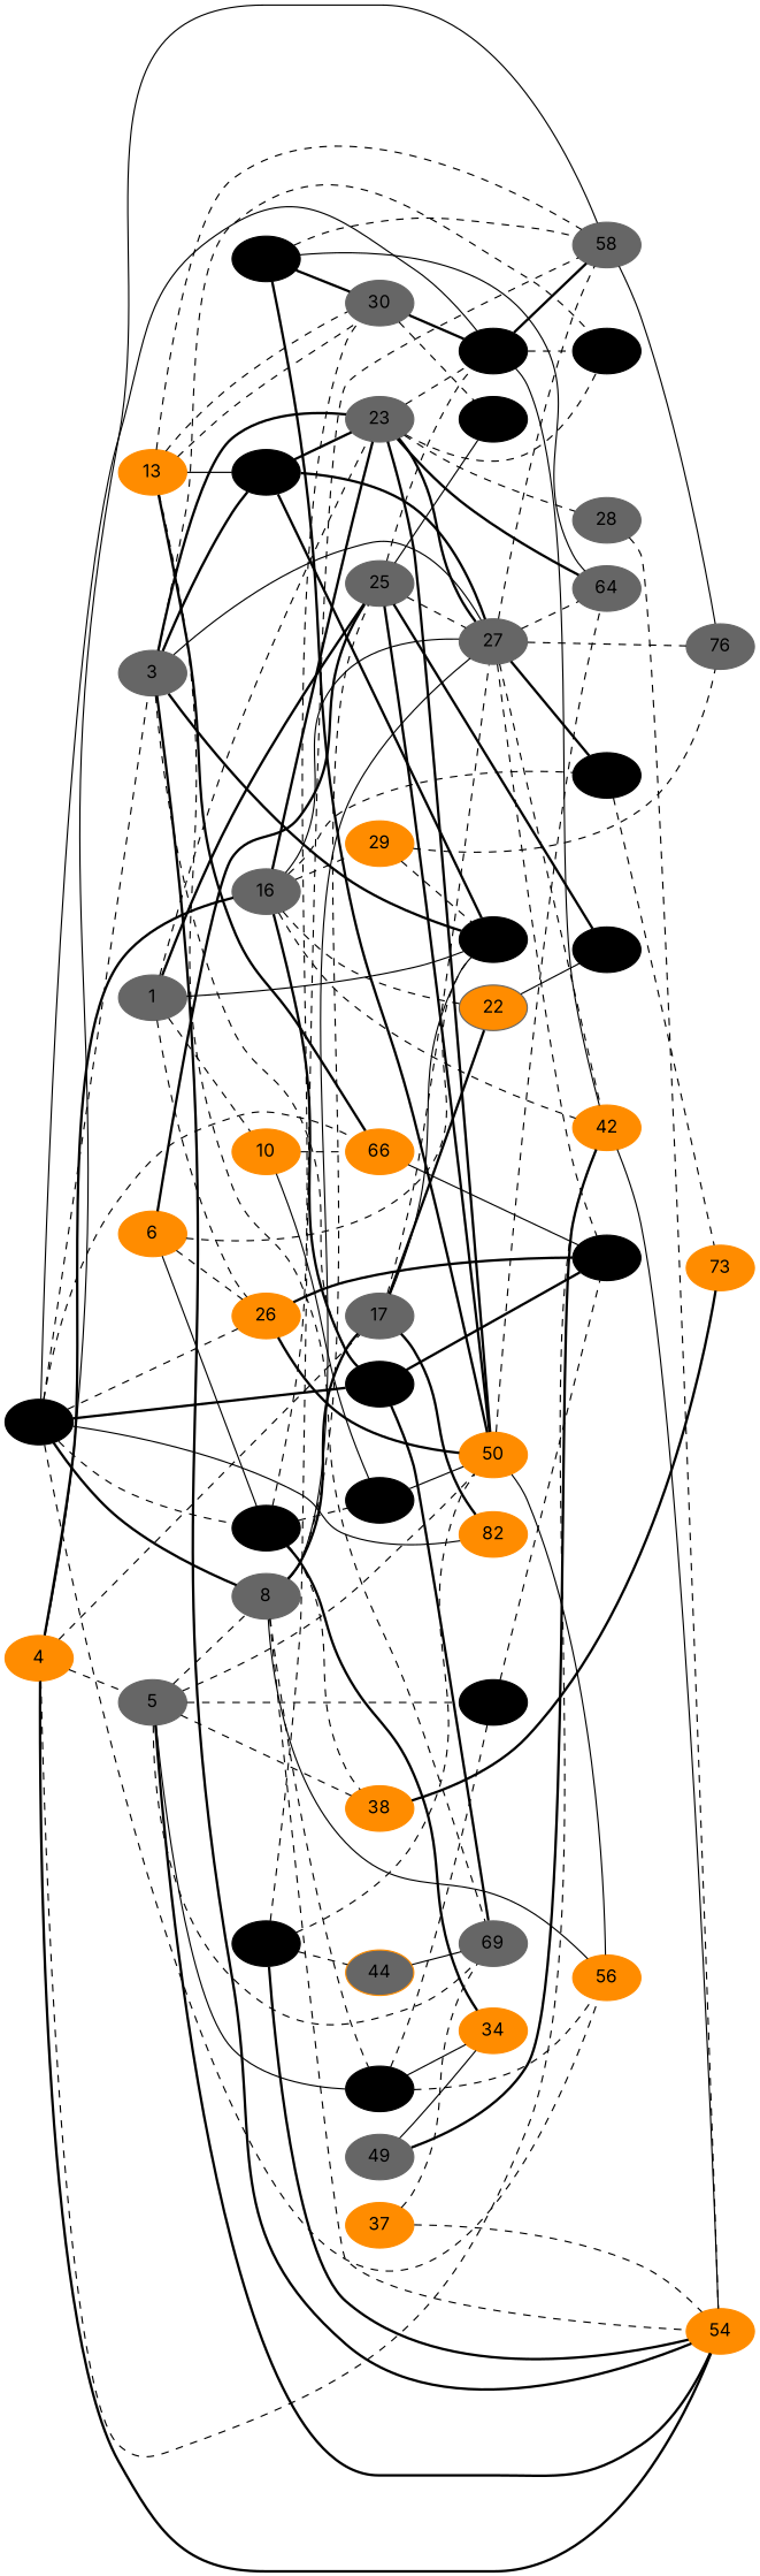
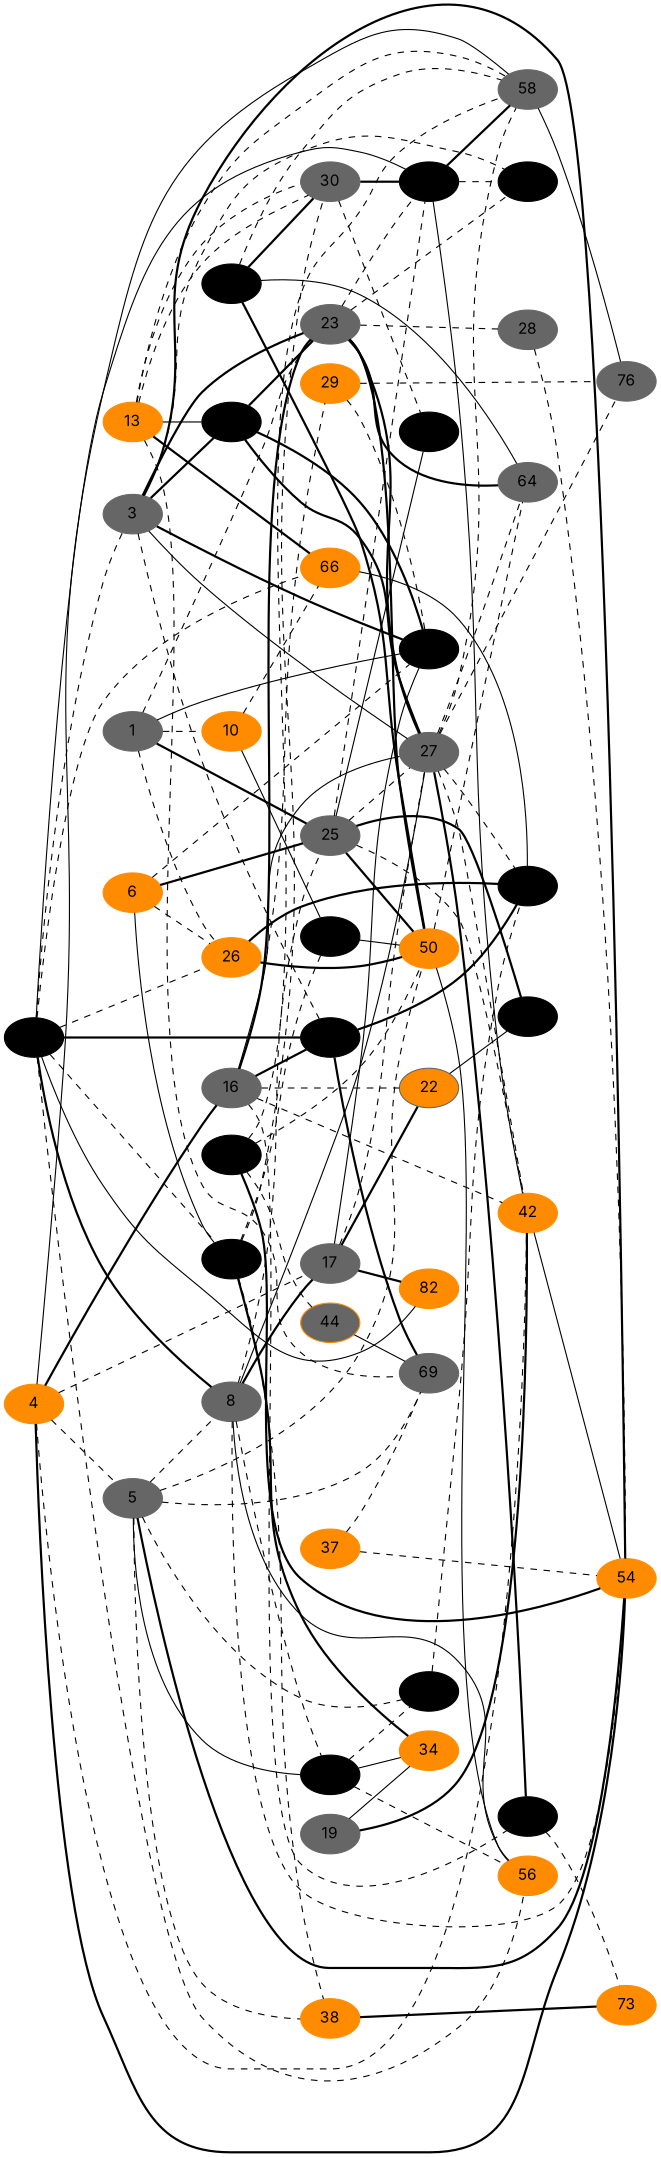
  graph {
    fontname=Inter
    rankdir=LR
    node [color=gray40 fontname=Inter style=filled]
    edge [fontname=Inter style=dashed]
    1 [super="+65"]
    10 [color=darkorange]
    23 [super="+83"]
    25 [super="+39"]
    26 [color=darkorange]
    32 [color=black super="+51"]
    66 [color=darkorange]
    24 [color=black]
    33 [color=black super="+46"]
    27 [super="+55+36"]
    84 [color=black]
    50 [color=darkorange super="+79+60+67"]
    64 [super="+70"]
    28
    42 [color=darkorange super="+62"]
    77 [color=black]
    72 [color=black]
    68 [color=black]
    2 [color=black super="+61"]
    3 [super="+15+18"]
    7 [color=black super="+12"]
    8 [super="+48+43"]
    47 [color=black super="+75"]
    56 [color=darkorange]
    82 [color=darkorange]
    14 [color=black super="+35"]
    54 [color=darkorange super="+80"]
    38 [color=darkorange]
    30 [super="+40"]
    34 [color=darkorange]
    17 [super="+45"]
    20 [color=black]
    58 [super="+74"]
    69
    63 [color=black]
    76
    4 [color=darkorange super="+9"]
    5 [super="+71+57+41"]
    16 [super="+49"]
    21 [color=black]
    22 [fillcolor=darkorange]
    29 [color=darkorange]
    73 [color=darkorange]
    6 [color=darkorange super="+52"]
    11 [color=black]
    13 [color=darkorange super="+53"]
-   19 [label=49]
+   19
    31 [color=black]
    44 [color=darkorange fillcolor=gray40]
    37 [color=darkorange]
    1 -- 10
    1 -- 23
    1 -- 25 [style=bold]
    1 -- 26
    1 -- 32 [style=solid]
    10 -- 66
    10 -- 24 [style=solid]
    23 -- 33
    23 -- 27 [style=bold]
    23 -- 84
    23 -- 50 [style=bold]
    23 -- 64 [style=bold weight=2]
    23 -- 28
    25 -- 33
    25 -- 27
    25 -- 50 [style=bold]
+   25 -- 42
    25 -- 77 [style=bold]
    25 -- 72 [style=solid]
    26 -- 50 [style=bold]
    26 -- 68 [style=bold]
    66 -- 68 [style=solid]
    24 -- 50 [style=solid]
    33 -- 84
    33 -- 42 [style=solid]
    33 -- 58 [style=bold]
    27 -- 64
    27 -- 42
    27 -- 68
    27 -- 58
    27 -- 63 [style=bold]
    27 -- 76
    50 -- 64
    50 -- 56 [style=solid]
    28 -- 54
    42 -- 54 [style=solid]
    2 -- 26
    2 -- 66
    2 -- 33 [style=solid]
    2 -- 3
    2 -- 7
    2 -- 8 [style=bold]
    2 -- 47 [style=bold]
    2 -- 56
    2 -- 82 [style=solid]
    3 -- 23 [style=bold]
    3 -- 32 [style=bold]
    3 -- 27 [style=solid]
    3 -- 84
    3 -- 47
    3 -- 14 [style=bold]
    3 -- 54 [style=bold]
    7 -- 24
    7 -- 38
    7 -- 30 [weight=2]
    7 -- 34 [style=bold]
    8 -- 25
    8 -- 27 [style=solid]
    8 -- 56 [style=solid]
    8 -- 54
    8 -- 17 [style=bold]
    8 -- 20
    47 -- 68 [style=bold]
    47 -- 69 [style=bold]
    14 -- 23 [style=bold]
    14 -- 32 [style=bold]
    14 -- 27 [style=bold]
    38 -- 73 [style=bold]
    30 -- 33 [style=bold]
    30 -- 72
    17 -- 32 [style=solid]
    17 -- 27
    17 -- 82 [style=bold]
    17 -- 22 [style=bold]
    20 -- 56
    20 -- 34 [style=solid]
    20 -- 21
    58 -- 76 [style=solid]
    63 -- 73
    4 -- 42
    4 -- 54 [style=bold]
    4 -- 17
    4 -- 58 [style=solid]
    4 -- 5
    4 -- 16 [style=bold]
    5 -- 50 [weight=2]
    5 -- 8
    5 -- 54 [style=bold]
    5 -- 38
    5 -- 20 [style=solid]
    5 -- 69
    5 -- 21
    16 -- 23 [style=bold]
    16 -- 27 [style=solid]
    16 -- 42
    16 -- 47 [style=bold]
    16 -- 63
    16 -- 22
    16 -- 29
    21 -- 68
    22 -- 77 [style=solid]
    29 -- 32
    29 -- 76
    6 -- 25 [style=bold]
    6 -- 26
    6 -- 32
    6 -- 7 [style=solid]
    11 -- 50 [style=bold]
    11 -- 64 [style=solid]
    11 -- 30 [style=bold]
    11 -- 58
    13 -- 66 [style=bold]
    13 -- 14 [style=solid weight=2]
    13 -- 30 [weight=2]
    13 -- 30
    13 -- 58
    13 -- 69 [weight=2]
    19 -- 42 [style=bold]
    19 -- 34 [style=solid]
    31 -- 50
    31 -- 54 [style=bold]
    31 -- 58
    31 -- 44
    44 -- 69 [style=solid]
    37 -- 54
    37 -- 69
  }
